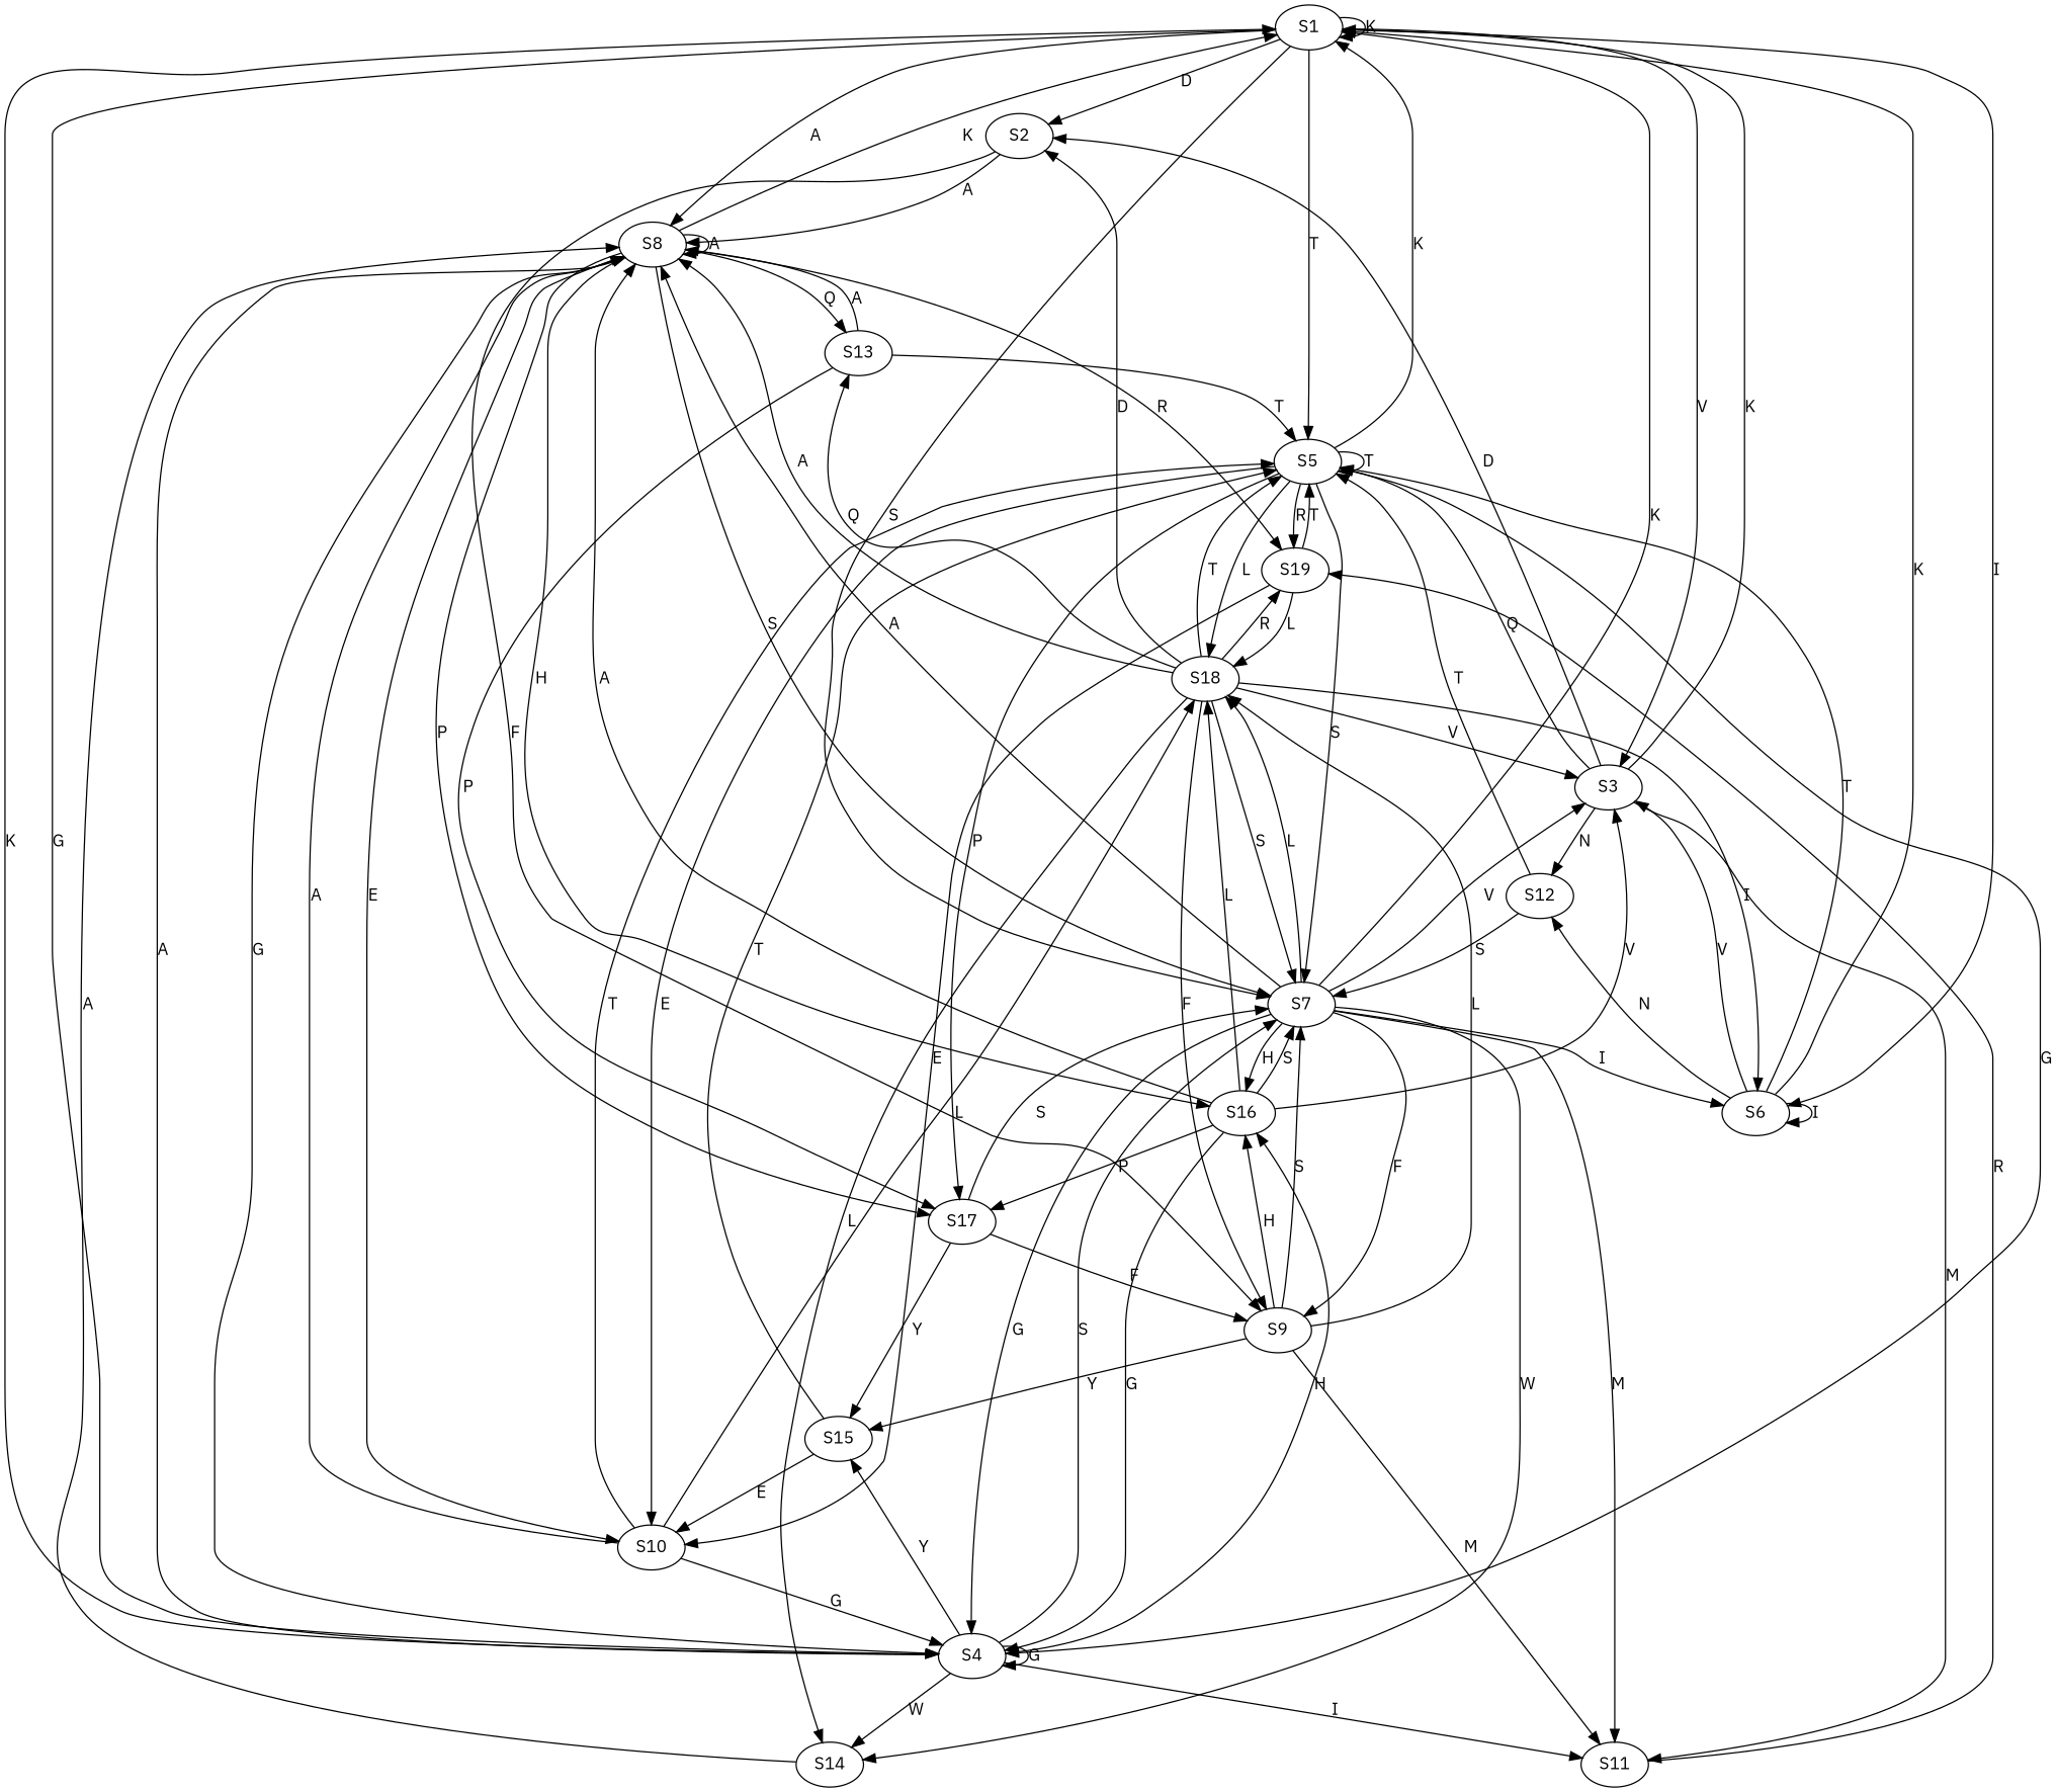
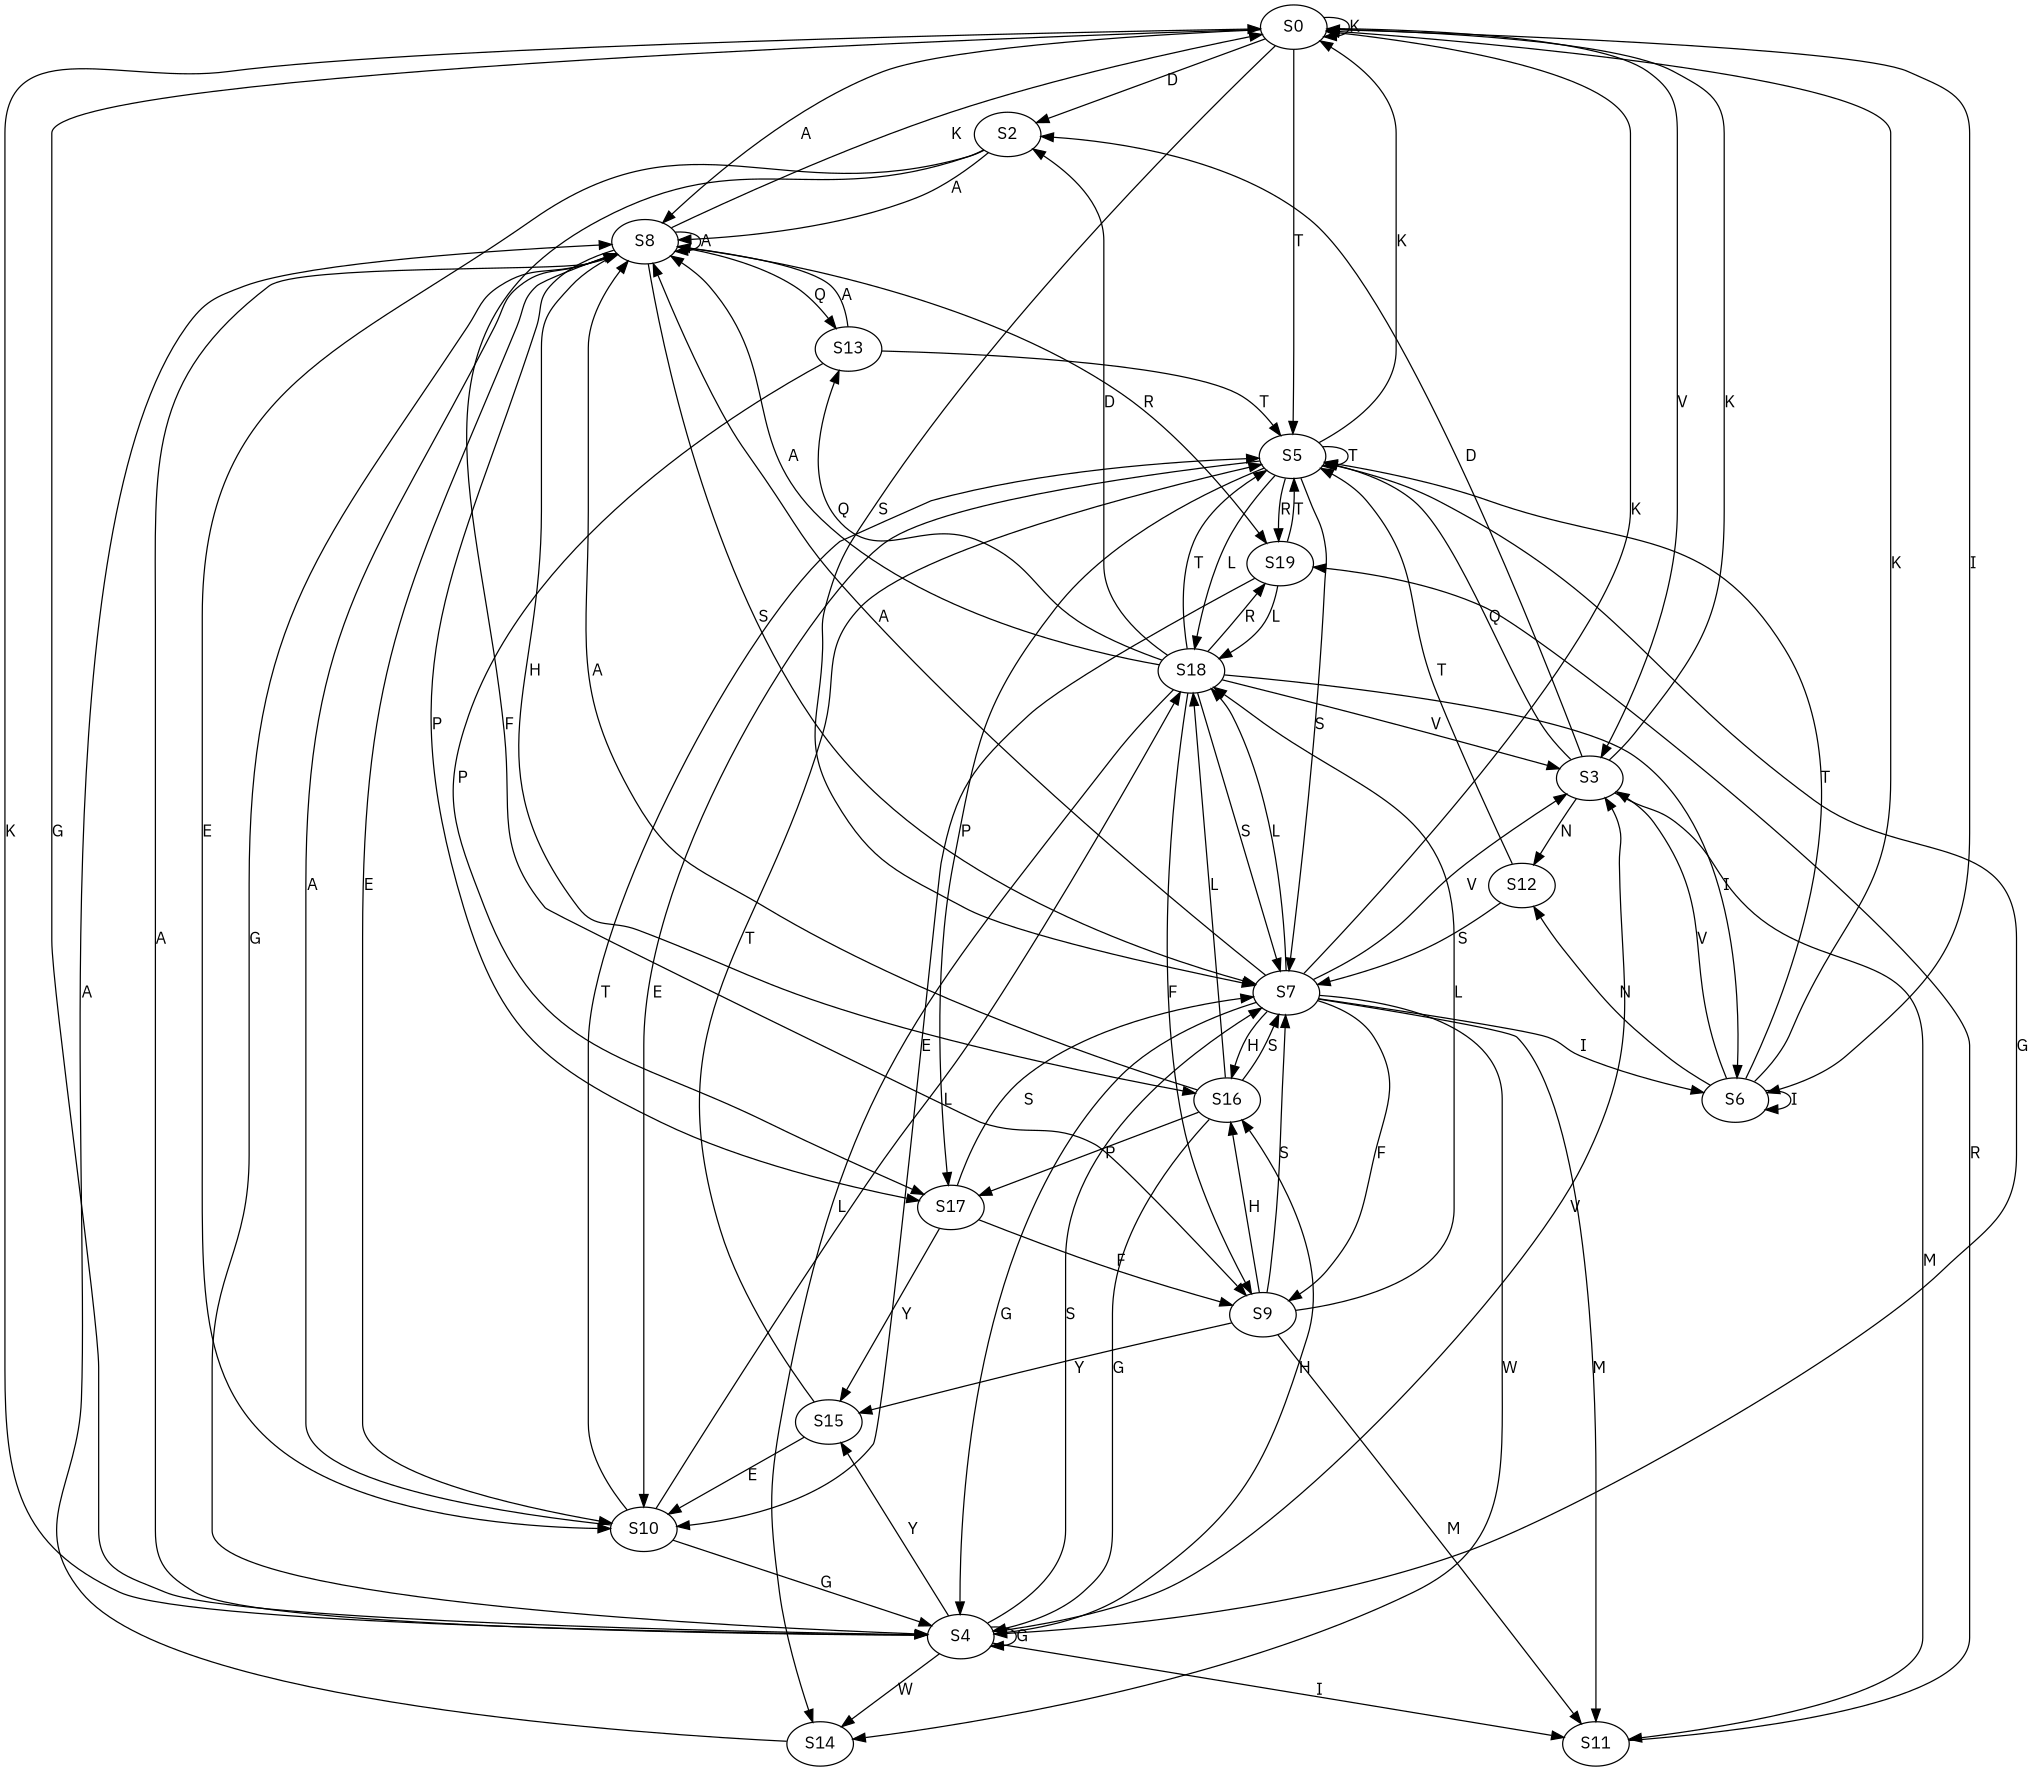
  strict digraph {
    fontname="IBM Plex Sans"
    node [fontname="IBM Plex Sans"]
    edge [fontname="IBM Plex Sans"]
-   S1
+   S1 [label=S0]
    S2
    S3
    S4
    S5
    S6
    S7
    S8
    S9
    S10
    S11
    S12
    S14
    S15
    S16
    S17
    S18
    S19
    S13
    S1 -> S1 [label=K]
    S1 -> S2 [label=D]
    S1 -> S3 [label=V]
    S1 -> S4 [label=G]
    S1 -> S5 [label=T]
    S1 -> S6 [label=I]
    S1 -> S7 [label=S]
    S1 -> S8 [label=A]
    S2 -> S8 [label=A]
    S2 -> S9 [label=F]
+   S2 -> S10 [label=E]
    S3 -> S1 [label=K]
    S3 -> S2 [label=D]
    S3 -> S5 [label=Q]
    S3 -> S11 [label=M]
    S3 -> S12 [label=N]
    S4 -> S1 [label=K]
-   S16 -> S3 [label=V]
+   S4 -> S3 [label=V]
    S4 -> S4 [label=G]
    S4 -> S7 [label=S]
    S4 -> S8 [label=A]
    S4 -> S11 [label=I]
    S4 -> S14 [label=W]
    S4 -> S15 [label=Y]
    S4 -> S16 [label=H]
    S5 -> S1 [label=K]
    S5 -> S4 [label=G]
    S5 -> S5 [label=T]
    S5 -> S7 [label=S]
    S5 -> S10 [label=E]
    S5 -> S17 [label=P]
    S5 -> S18 [label=L]
    S5 -> S19 [label=R]
    S6 -> S1 [label=K]
    S6 -> S3 [label=V]
    S6 -> S5 [label=T]
    S6 -> S6 [label=I]
    S6 -> S12 [label=N]
    S7 -> S1 [label=K]
    S7 -> S3 [label=V]
    S7 -> S4 [label=G]
    S7 -> S6 [label=I]
    S7 -> S8 [label=A]
    S7 -> S9 [label=F]
    S7 -> S11 [label=M]
    S7 -> S14 [label=W]
    S7 -> S16 [label=H]
    S7 -> S18 [label=L]
    S8 -> S1 [label=K]
    S8 -> S4 [label=G]
    S8 -> S7 [label=S]
    S8 -> S8 [label=A]
    S8 -> S10 [label=E]
    S8 -> S16 [label=H]
    S8 -> S17 [label=P]
    S8 -> S19 [label=R]
    S8 -> S13 [label=Q]
    S9 -> S7 [label=S]
    S9 -> S11 [label=M]
    S9 -> S15 [label=Y]
    S9 -> S16 [label=H]
    S9 -> S18 [label=L]
    S10 -> S4 [label=G]
    S10 -> S5 [label=T]
    S10 -> S8 [label=A]
    S10 -> S18 [label=L]
    S11 -> S19 [label=R]
    S12 -> S5 [label=T]
    S12 -> S7 [label=S]
    S14 -> S8 [label=A]
    S15 -> S5 [label=T]
    S15 -> S10 [label=E]
    S16 -> S4 [label=G]
    S16 -> S7 [label=S]
    S16 -> S8 [label=A]
    S16 -> S17 [label=P]
    S16 -> S18 [label=L]
    S17 -> S7 [label=S]
    S17 -> S9 [label=F]
    S17 -> S15 [label=Y]
    S18 -> S2 [label=D]
    S18 -> S3 [label=V]
    S18 -> S5 [label=T]
    S18 -> S6 [label=I]
    S18 -> S7 [label=S]
    S18 -> S8 [label=A]
    S18 -> S9 [label=F]
    S18 -> S14 [label=L]
    S18 -> S19 [label=R]
    S18 -> S13 [label=Q]
    S19 -> S5 [label=T]
    S19 -> S10 [label=E]
    S19 -> S18 [label=L]
    S13 -> S5 [label=T]
    S13 -> S8 [label=A]
    S13 -> S17 [label=P]
  }
